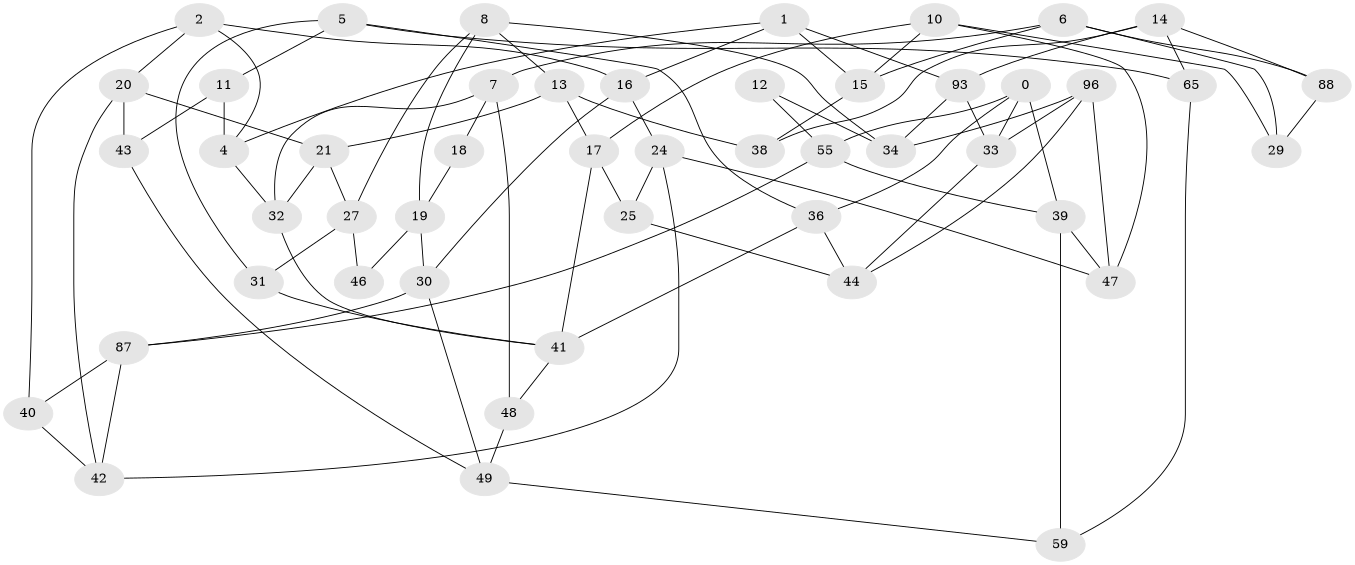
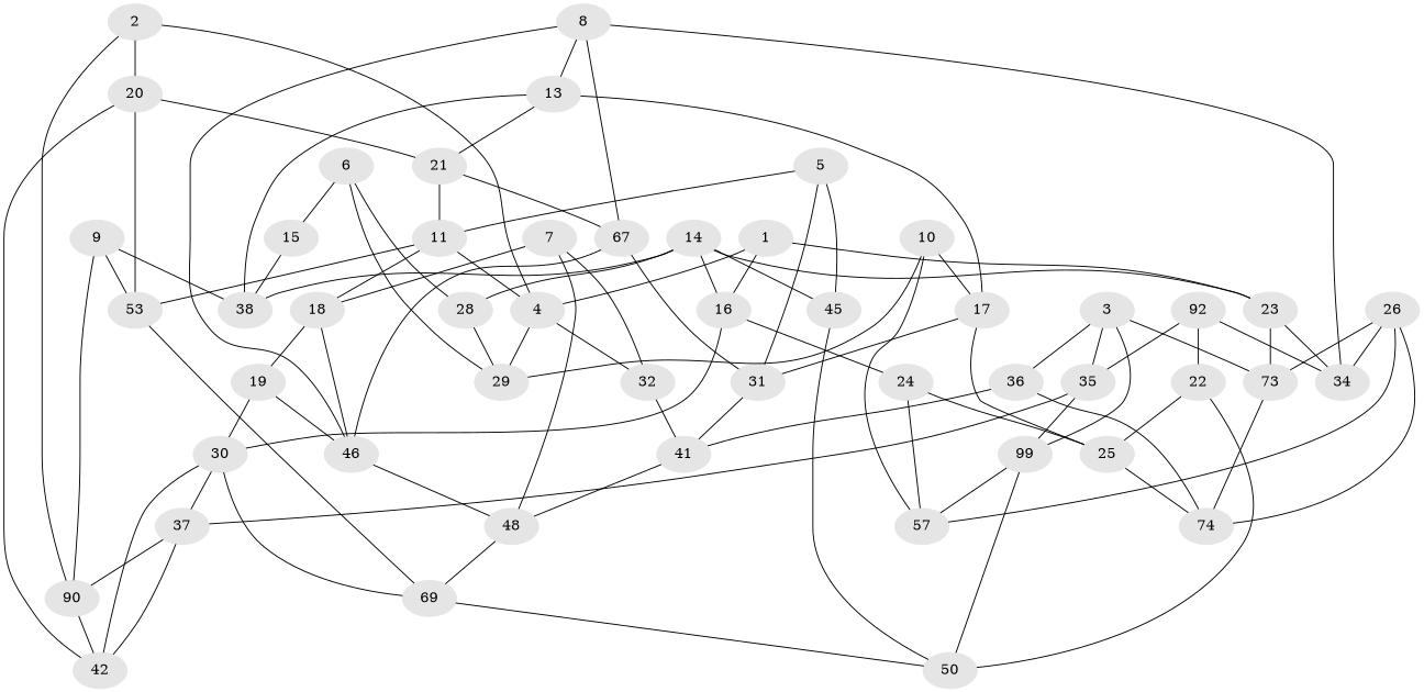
  graph {
    node [color=gray90 style=filled]
    1
    4
    15
    16
-   23 [label=93]
+   23
    29
    32
    38
    24
    30
-   33
+   33 [label=73]
    34
    2
    20
-   40
-   43
+   40 [label=90]
+   43 [label=53]
    21
    42
-   3 [label=0]
-   35 [label=55]
+   3
+   35
    36
-   39
-   44
-   37 [label=87]
+   39 [label=99]
+   44 [label=74]
+   37
    41
-   47
-   50 [label=59]
+   47 [label=57]
+   50
    5
    11
    31
-   45 [label=65]
+   45
    18
    6
    7
-   28 [label=88]
+   28
    48
    19
    46
-   49
+   49 [label=69]
    8
    13
-   27
+   27 [label=67]
    17
+   9
+   22
    25
    10
-   12
+   12 [label=92]
    14
-   26 [label=96]
+   26
    1 -- 4
-   1 -- 15
    1 -- 16
    1 -- 23
+   4 -- 29
    4 -- 32
    15 -- 38
    16 -- 24
    16 -- 30
    23 -- 33
    23 -- 34
    32 -- 41
-   24 -- 42
+   30 -- 42
    24 -- 47
    24 -- 25
    30 -- 37
    30 -- 49
    33 -- 44
    2 -- 4
-   2 -- 16
+   14 -- 16
    2 -- 20
    2 -- 40
    20 -- 43
    20 -- 21
    20 -- 42
    40 -- 42
    43 -- 49
-   21 -- 32
+   21 -- 11
    21 -- 27
    3 -- 33
    3 -- 35
    3 -- 36
    3 -- 39
    35 -- 39
    35 -- 37
    36 -- 44
    36 -- 41
    39 -- 47
    39 -- 50
    37 -- 40
    37 -- 42
    41 -- 48
-   5 -- 36
    5 -- 11
    5 -- 31
    5 -- 45
    11 -- 4
    11 -- 43
+   11 -- 18
    31 -- 41
    45 -- 50
    18 -- 19
+   18 -- 46
    6 -- 15
    6 -- 29
-   6 -- 7
    6 -- 28
    7 -- 32
    7 -- 18
    7 -- 48
    28 -- 29
    48 -- 49
    19 -- 30
    19 -- 46
+   46 -- 48
    49 -- 50
    8 -- 34
-   8 -- 19
+   8 -- 46
    8 -- 13
    8 -- 27
    13 -- 38
    13 -- 21
    13 -- 17
    27 -- 31
    27 -- 46
-   17 -- 41
+   17 -- 31
    17 -- 25
+   9 -- 38
+   9 -- 40
+   9 -- 43
+   22 -- 50
+   22 -- 25
    25 -- 44
-   10 -- 15
    10 -- 29
    10 -- 47
    10 -- 17
    12 -- 34
    12 -- 35
+   12 -- 22
    14 -- 23
    14 -- 38
    14 -- 45
    14 -- 28
    26 -- 33
    26 -- 34
    26 -- 44
    26 -- 47
  }
